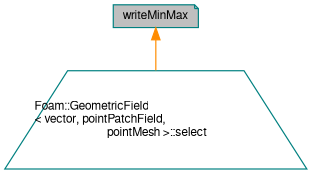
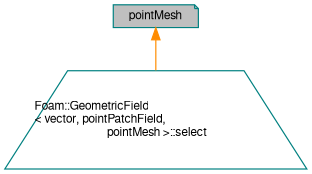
  digraph {
    rankdir=TB
    node [color=teal fontname=FreeSans fontsize=10]
-   n1 [fillcolor=grey75 fontcolor=black height=0.2 label=writeMinMax shape=note style=filled width=0.4]
+   n1 [fillcolor=grey75 fontcolor=black height=0.2 label=pointMesh shape=note style=filled width=0.4]
    n2 [height=0.2 label="Foam::GeometricField\l\< vector, pointPatchField,\l pointMesh \>::select" shape=trapezium width=0.4]
    n1 -> n2 [color=darkorange dir=back fontname=FreeSans fontsize=10 labelfontname=FreeSans labelfontsize=10 style=solid]
  }
